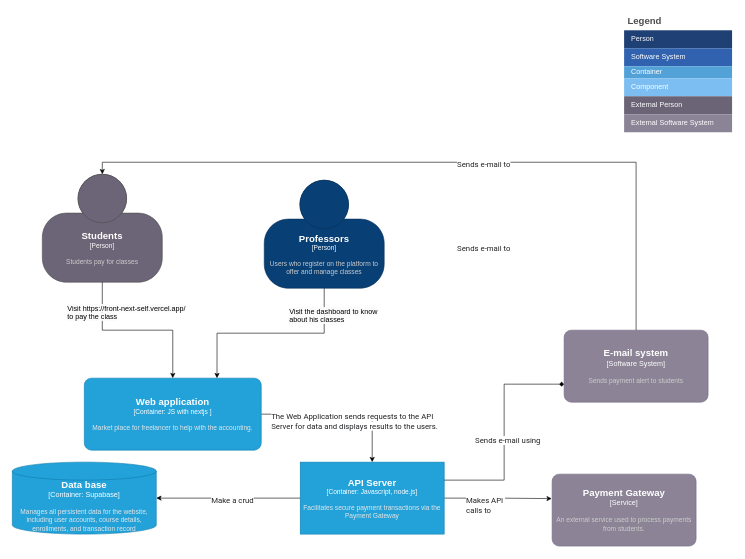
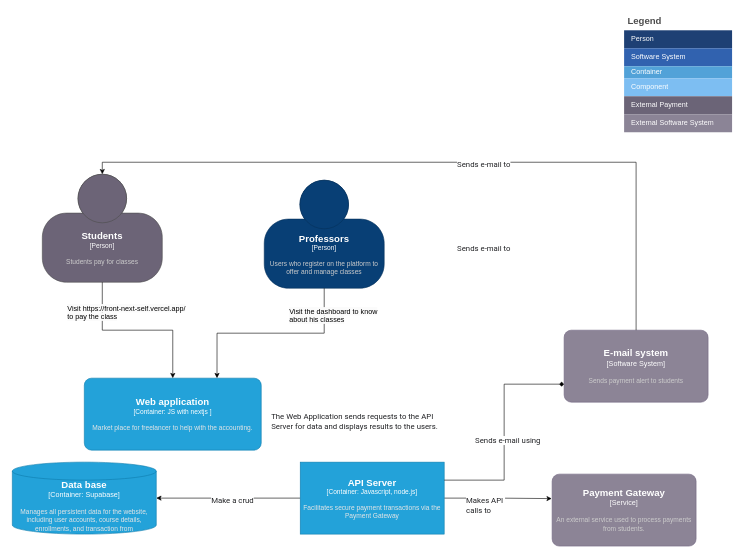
  <mxCell id="0" />
  <mxCell id="1" parent="0" />
  <mxCell id="2" value="&lt;font style=&quot;font-size: 16px&quot;&gt;&lt;b&gt;Professors &lt;/b&gt;&lt;/font&gt;&lt;div&gt;[Person]&lt;/div&gt;&lt;br&gt;&lt;div&gt;&lt;font style=&quot;font-size: 11px&quot;&gt;&lt;font color=&quot;#cccccc&quot;&gt;Users who register on the platform to offer and manage classes&lt;/font&gt;&lt;/div&gt;" style="html=1;fontSize=11;dashed=0;whiteSpace=wrap;fillColor=#083F75;strokeColor=#06315C;fontColor=#ffffff;shape=mxgraph.c4.person2;align=center;metaEdit=1;points=[[0.5,0,0],[1,0.5,0],[1,0.75,0],[0.75,1,0],[0.5,1,0],[0.25,1,0],[0,0.75,0],[0,0.5,0]];resizable=0;" parent="1" vertex="1"><mxGeometry x="440" y="300" width="200" height="180" as="geometry" /></mxCell>
  <mxCell id="3" value="Legend" style="shape=table;startSize=30;container=1;collapsible=0;childLayout=tableLayout;fontSize=16;align=left;verticalAlign=top;fillColor=none;strokeColor=none;fontColor=#4D4D4D;fontStyle=1;spacingLeft=6;spacing=0;resizable=0;" parent="1" vertex="1"><mxGeometry x="1040" y="20" width="180" height="200" as="geometry" /></mxCell>
  <mxCell id="4" value="" style="shape=tableRow;horizontal=0;startSize=0;swimlaneHead=0;swimlaneBody=0;strokeColor=inherit;top=0;left=0;bottom=0;right=0;collapsible=0;dropTarget=0;fillColor=none;points=[[0,0.5],[1,0.5]];portConstraint=eastwest;fontSize=12;" parent="3" vertex="1"><mxGeometry y="30" width="180" height="30" as="geometry" /></mxCell>
  <mxCell id="5" value="Person" style="shape=partialRectangle;html=1;whiteSpace=wrap;connectable=0;strokeColor=inherit;overflow=hidden;fillColor=#1E4074;top=0;left=0;bottom=0;right=0;pointerEvents=1;fontSize=12;align=left;fontColor=#FFFFFF;gradientColor=none;spacingLeft=10;spacingRight=4;" parent="4" vertex="1"><mxGeometry width="180" height="30" as="geometry"><mxRectangle width="180" height="30" as="alternateBounds" /></mxGeometry></mxCell>
  <mxCell id="6" value="" style="shape=tableRow;horizontal=0;startSize=0;swimlaneHead=0;swimlaneBody=0;strokeColor=inherit;top=0;left=0;bottom=0;right=0;collapsible=0;dropTarget=0;fillColor=none;points=[[0,0.5],[1,0.5]];portConstraint=eastwest;fontSize=12;" parent="3" vertex="1"><mxGeometry y="60" width="180" height="30" as="geometry" /></mxCell>
  <mxCell id="7" value="Software System" style="shape=partialRectangle;html=1;whiteSpace=wrap;connectable=0;strokeColor=inherit;overflow=hidden;fillColor=#3162AF;top=0;left=0;bottom=0;right=0;pointerEvents=1;fontSize=12;align=left;fontColor=#FFFFFF;gradientColor=none;spacingLeft=10;spacingRight=4;" parent="6" vertex="1"><mxGeometry width="180" height="30" as="geometry"><mxRectangle width="180" height="30" as="alternateBounds" /></mxGeometry></mxCell>
  <mxCell id="8" value="" style="shape=tableRow;horizontal=0;startSize=0;swimlaneHead=0;swimlaneBody=0;strokeColor=inherit;top=0;left=0;bottom=0;right=0;collapsible=0;dropTarget=0;fillColor=none;points=[[0,0.5],[1,0.5]];portConstraint=eastwest;fontSize=12;" parent="3" vertex="1"><mxGeometry y="90" width="180" height="20" as="geometry" /></mxCell>
  <mxCell id="9" value="Container" style="shape=partialRectangle;html=1;whiteSpace=wrap;connectable=0;strokeColor=inherit;overflow=hidden;fillColor=#52a2d8;top=0;left=0;bottom=0;right=0;pointerEvents=1;fontSize=12;align=left;fontColor=#FFFFFF;gradientColor=none;spacingLeft=10;spacingRight=4;" parent="8" vertex="1"><mxGeometry width="180" height="20" as="geometry"><mxRectangle width="180" height="20" as="alternateBounds" /></mxGeometry></mxCell>
  <mxCell id="10" value="" style="shape=tableRow;horizontal=0;startSize=0;swimlaneHead=0;swimlaneBody=0;strokeColor=inherit;top=0;left=0;bottom=0;right=0;collapsible=0;dropTarget=0;fillColor=none;points=[[0,0.5],[1,0.5]];portConstraint=eastwest;fontSize=12;" parent="3" vertex="1"><mxGeometry y="110" width="180" height="30" as="geometry" /></mxCell>
  <mxCell id="11" value="Component" style="shape=partialRectangle;html=1;whiteSpace=wrap;connectable=0;strokeColor=inherit;overflow=hidden;fillColor=#7dbef2;top=0;left=0;bottom=0;right=0;pointerEvents=1;fontSize=12;align=left;fontColor=#FFFFFF;gradientColor=none;spacingLeft=10;spacingRight=4;" parent="10" vertex="1"><mxGeometry width="180" height="30" as="geometry"><mxRectangle width="180" height="30" as="alternateBounds" /></mxGeometry></mxCell>
  <mxCell id="12" value="" style="shape=tableRow;horizontal=0;startSize=0;swimlaneHead=0;swimlaneBody=0;strokeColor=inherit;top=0;left=0;bottom=0;right=0;collapsible=0;dropTarget=0;fillColor=none;points=[[0,0.5],[1,0.5]];portConstraint=eastwest;fontSize=12;" parent="3" vertex="1"><mxGeometry y="140" width="180" height="30" as="geometry" /></mxCell>
- <mxCell id="13" value="External Person" style="shape=partialRectangle;html=1;whiteSpace=wrap;connectable=0;strokeColor=inherit;overflow=hidden;fillColor=#6b6477;top=0;left=0;bottom=0;right=0;pointerEvents=1;fontSize=12;align=left;fontColor=#FFFFFF;gradientColor=none;spacingLeft=10;spacingRight=4;" parent="12" vertex="1"><mxGeometry width="180" height="30" as="geometry"><mxRectangle width="180" height="30" as="alternateBounds" /></mxGeometry></mxCell>
+ <mxCell id="13" value="External Payment" style="shape=partialRectangle;html=1;whiteSpace=wrap;connectable=0;strokeColor=inherit;overflow=hidden;fillColor=#6b6477;top=0;left=0;bottom=0;right=0;pointerEvents=1;fontSize=12;align=left;fontColor=#FFFFFF;gradientColor=none;spacingLeft=10;spacingRight=4;" parent="12" vertex="1"><mxGeometry width="180" height="30" as="geometry"><mxRectangle width="180" height="30" as="alternateBounds" /></mxGeometry></mxCell>
  <mxCell id="14" value="" style="shape=tableRow;horizontal=0;startSize=0;swimlaneHead=0;swimlaneBody=0;strokeColor=inherit;top=0;left=0;bottom=0;right=0;collapsible=0;dropTarget=0;fillColor=none;points=[[0,0.5],[1,0.5]];portConstraint=eastwest;fontSize=12;" parent="3" vertex="1"><mxGeometry y="170" width="180" height="30" as="geometry" /></mxCell>
  <mxCell id="15" value="External Software System" style="shape=partialRectangle;html=1;whiteSpace=wrap;connectable=0;strokeColor=inherit;overflow=hidden;fillColor=#8b8496;top=0;left=0;bottom=0;right=0;pointerEvents=1;fontSize=12;align=left;fontColor=#FFFFFF;gradientColor=none;spacingLeft=10;spacingRight=4;" parent="14" vertex="1"><mxGeometry width="180" height="30" as="geometry"><mxRectangle width="180" height="30" as="alternateBounds" /></mxGeometry></mxCell>
- <mxCell id="16" value="" style="edgeStyle=orthogonalEdgeStyle;rounded=0;orthogonalLoop=1;jettySize=auto;html=1;" parent="1" source="17" target="20" edge="1"><mxGeometry relative="1" as="geometry" /></mxCell>
  <mxCell id="17" value="&lt;font style=&quot;font-size: 16px&quot;&gt;&lt;b&gt;Web application&lt;/b&gt;&lt;/font&gt;&lt;div&gt;[Container: JS with nextjs ]&lt;/div&gt;&lt;br&gt;&lt;div&gt;&lt;font style=&quot;font-size: 11px&quot;&gt;&lt;font color=&quot;#E6E6E6&quot;&gt;Market place for freelancer to help with the accounting.&lt;/font&gt;&lt;/div&gt;" style="rounded=1;whiteSpace=wrap;html=1;fontSize=11;labelBackgroundColor=none;fillColor=#23A2D9;fontColor=#ffffff;align=center;arcSize=10;strokeColor=#0E7DAD;metaEdit=1;resizable=0;points=[[0.25,0,0],[0.5,0,0],[0.75,0,0],[1,0.25,0],[1,0.5,0],[1,0.75,0],[0.75,1,0],[0.5,1,0],[0.25,1,0],[0,0.75,0],[0,0.5,0],[0,0.25,0]];" parent="1" vertex="1"><mxGeometry x="140" y="630" width="295" height="120" as="geometry" /></mxCell>
  <mxCell id="18" value="" style="edgeStyle=orthogonalEdgeStyle;rounded=0;orthogonalLoop=1;jettySize=auto;html=1;" parent="1" source="20" target="21" edge="1"><mxGeometry relative="1" as="geometry" /></mxCell>
  <mxCell id="19" style="edgeStyle=orthogonalEdgeStyle;rounded=0;orthogonalLoop=1;jettySize=auto;html=1;exitX=1;exitY=0.5;exitDx=0;exitDy=0;exitPerimeter=0;entryX=-0.003;entryY=0.34;entryDx=0;entryDy=0;entryPerimeter=0;" edge="1" parent="1" source="20" target="24"><mxGeometry relative="1" as="geometry"><mxPoint x="860" y="830" as="targetPoint" /></mxGeometry></mxCell>
  <mxCell id="20" value="&lt;font style=&quot;font-size: 16px&quot;&gt;&lt;b&gt;API Server&lt;/b&gt;&lt;/font&gt;&lt;div&gt;[Container: Javascript, node.js]&lt;/div&gt;&lt;br&gt;&lt;div&gt;&lt;font style=&quot;font-size: 11px&quot;&gt;&lt;font color=&quot;#E6E6E6&quot;&gt;Facilitates secure payment transactions via the Payment Gateway&lt;/font&gt;&lt;/div&gt;" style="whiteSpace=wrap;html=1;fontSize=11;labelBackgroundColor=none;fillColor=#23A2D9;fontColor=#ffffff;align=center;arcSize=10;strokeColor=#0E7DAD;metaEdit=1;resizable=0;points=[[0.25,0,0],[0.5,0,0],[0.75,0,0],[1,0.25,0],[1,0.5,0],[1,0.75,0],[0.75,1,0],[0.5,1,0],[0.25,1,0],[0,0.75,0],[0,0.5,0],[0,0.25,0]];rounded=0;" parent="1" vertex="1"><mxGeometry x="500" y="770" width="240" height="120" as="geometry" /></mxCell>
- <mxCell id="21" value="&lt;font style=&quot;font-size: 16px&quot;&gt;&lt;b&gt;Data base&lt;/b&gt;&lt;/font&gt;&lt;div&gt;[Container:&amp;nbsp;Supabase]&lt;/div&gt;&lt;br&gt;&lt;div&gt;&lt;font style=&quot;font-size: 11px&quot;&gt;&lt;font color=&quot;#E6E6E6&quot;&gt;Manages all persistent data for the website, including user accounts, course details, enrollments, and transaction record&lt;/font&gt;&lt;/div&gt;" style="shape=cylinder3;size=15;whiteSpace=wrap;html=1;boundedLbl=1;rounded=0;labelBackgroundColor=none;fillColor=#23A2D9;fontSize=12;fontColor=#ffffff;align=center;strokeColor=#0E7DAD;metaEdit=1;points=[[0.5,0,0],[1,0.25,0],[1,0.5,0],[1,0.75,0],[0.5,1,0],[0,0.75,0],[0,0.5,0],[0,0.25,0]];resizable=0;" parent="1" vertex="1"><mxGeometry x="20" y="770" width="240" height="120" as="geometry" /></mxCell>
+ <mxCell id="21" value="&lt;font style=&quot;font-size: 16px&quot;&gt;&lt;b&gt;Data base&lt;/b&gt;&lt;/font&gt;&lt;div&gt;[Container:&amp;nbsp;Supabase]&lt;/div&gt;&lt;br&gt;&lt;div&gt;&lt;font style=&quot;font-size: 11px&quot;&gt;&lt;font color=&quot;#E6E6E6&quot;&gt;Manages all persistent data for the website, including user accounts, course details, enrollments, and transaction from&lt;/font&gt;&lt;/div&gt;" style="shape=cylinder3;size=15;whiteSpace=wrap;html=1;boundedLbl=1;rounded=0;labelBackgroundColor=none;fillColor=#23A2D9;fontSize=12;fontColor=#ffffff;align=center;strokeColor=#0E7DAD;metaEdit=1;points=[[0.5,0,0],[1,0.25,0],[1,0.5,0],[1,0.75,0],[0.5,1,0],[0,0.75,0],[0,0.5,0],[0,0.25,0]];resizable=0;" parent="1" vertex="1"><mxGeometry x="20" y="770" width="240" height="120" as="geometry" /></mxCell>
  <mxCell id="22" value="&lt;font style=&quot;font-size: 16px&quot;&gt;&lt;b&gt;Students&lt;/b&gt;&lt;/font&gt;&lt;div&gt;[Person]&lt;/div&gt;&lt;br&gt;&lt;div&gt;&lt;font style=&quot;font-size: 11px&quot;&gt;&lt;font color=&quot;#cccccc&quot;&gt;Students pay for classes &lt;/font&gt;&lt;/div&gt;" style="html=1;fontSize=11;dashed=0;whiteSpace=wrap;fillColor=#6C6477;strokeColor=#4D4D4D;fontColor=#ffffff;shape=mxgraph.c4.person2;align=center;metaEdit=1;points=[[0.5,0,0],[1,0.5,0],[1,0.75,0],[0.75,1,0],[0.5,1,0],[0.25,1,0],[0,0.75,0],[0,0.5,0]];resizable=0;" parent="1" vertex="1"><mxGeometry x="70" y="290" width="200" height="180" as="geometry" /></mxCell>
  <mxCell id="23" value="&lt;font style=&quot;font-size: 16px&quot;&gt;&lt;b&gt;E-mail system&lt;/b&gt;&lt;/font&gt;&lt;div&gt;[Software System]&lt;/div&gt;&lt;br&gt;&lt;div&gt;&lt;font style=&quot;font-size: 11px&quot;&gt;&lt;font color=&quot;#cccccc&quot;&gt;Sends payment alert to students&lt;/font&gt;&lt;/div&gt;" style="rounded=1;whiteSpace=wrap;html=1;labelBackgroundColor=none;fillColor=#8C8496;fontColor=#ffffff;align=center;arcSize=10;strokeColor=#736782;metaEdit=1;resizable=0;points=[[0.25,0,0],[0.5,0,0],[0.75,0,0],[1,0.25,0],[1,0.5,0],[1,0.75,0],[0.75,1,0],[0.5,1,0],[0.25,1,0],[0,0.75,0],[0,0.5,0],[0,0.25,0]];" vertex="1" parent="1"><mxGeometry x="940" y="550" width="240" height="120" as="geometry" /></mxCell>
  <mxCell id="24" value="&lt;font style=&quot;font-size: 16px&quot;&gt;&lt;b&gt;Payment Gateway&lt;/b&gt;&lt;/font&gt;&lt;div&gt;[Service]&lt;/div&gt;&lt;br&gt;&lt;div&gt;&lt;font style=&quot;font-size: 11px&quot;&gt;&lt;font color=&quot;#cccccc&quot;&gt;An external service used to process payments from students.&lt;/font&gt;&lt;/div&gt;" style="rounded=1;whiteSpace=wrap;html=1;labelBackgroundColor=none;fillColor=#8C8496;fontColor=#ffffff;align=center;arcSize=10;strokeColor=#736782;metaEdit=1;resizable=0;points=[[0.25,0,0],[0.5,0,0],[0.75,0,0],[1,0.25,0],[1,0.5,0],[1,0.75,0],[0.75,1,0],[0.5,1,0],[0.25,1,0],[0,0.75,0],[0,0.5,0],[0,0.25,0]];" vertex="1" parent="1"><mxGeometry x="920" y="790" width="240" height="120" as="geometry" /></mxCell>
  <mxCell id="25" style="edgeStyle=orthogonalEdgeStyle;rounded=0;orthogonalLoop=1;jettySize=auto;html=1;exitX=0.5;exitY=1;exitDx=0;exitDy=0;exitPerimeter=0;entryX=0.5;entryY=0;entryDx=0;entryDy=0;entryPerimeter=0;" edge="1" parent="1" source="22" target="17"><mxGeometry relative="1" as="geometry" /></mxCell>
  <mxCell id="26" style="edgeStyle=orthogonalEdgeStyle;rounded=0;orthogonalLoop=1;jettySize=auto;html=1;exitX=0.5;exitY=1;exitDx=0;exitDy=0;exitPerimeter=0;entryX=0.75;entryY=0;entryDx=0;entryDy=0;entryPerimeter=0;" edge="1" parent="1" source="2" target="17"><mxGeometry relative="1" as="geometry" /></mxCell>
  <mxCell id="27" value="&lt;span style=&quot;color: rgb(0, 0, 0); font-family: Helvetica; font-size: 12px; font-style: normal; font-variant-ligatures: normal; font-variant-caps: normal; font-weight: 400; letter-spacing: normal; orphans: 2; text-align: center; text-indent: 0px; text-transform: none; widows: 2; word-spacing: 0px; -webkit-text-stroke-width: 0px; white-space: normal; background-color: rgb(251, 251, 251); text-decoration-thickness: initial; text-decoration-style: initial; text-decoration-color: initial; display: inline !important; float: none;&quot;&gt;Visit&amp;nbsp;https://front-next-self.vercel.app/&lt;/span&gt;&lt;div&gt;&lt;span style=&quot;color: rgb(0, 0, 0); font-family: Helvetica; font-size: 12px; font-style: normal; font-variant-ligatures: normal; font-variant-caps: normal; font-weight: 400; letter-spacing: normal; orphans: 2; text-align: center; text-indent: 0px; text-transform: none; widows: 2; word-spacing: 0px; -webkit-text-stroke-width: 0px; white-space: normal; background-color: rgb(251, 251, 251); text-decoration-thickness: initial; text-decoration-style: initial; text-decoration-color: initial; display: inline !important; float: none;&quot;&gt;to pay the class&lt;/span&gt;&lt;/div&gt;" style="text;whiteSpace=wrap;html=1;" vertex="1" parent="1"><mxGeometry x="110" y="500" width="200" height="40" as="geometry" /></mxCell>
  <mxCell id="28" value="&lt;span style=&quot;color: rgb(0, 0, 0); font-family: Helvetica; font-size: 12px; font-style: normal; font-variant-ligatures: normal; font-variant-caps: normal; font-weight: 400; letter-spacing: normal; orphans: 2; text-align: left; text-indent: 0px; text-transform: none; widows: 2; word-spacing: 0px; -webkit-text-stroke-width: 0px; white-space: normal; background-color: rgb(251, 251, 251); text-decoration-thickness: initial; text-decoration-style: initial; text-decoration-color: initial; display: inline !important; float: none;&quot;&gt;Visit the dashboard to know about his classes&lt;/span&gt;" style="text;whiteSpace=wrap;html=1;" vertex="1" parent="1"><mxGeometry x="480" y="505" width="180" height="30" as="geometry" /></mxCell>
  <mxCell id="29" value="&lt;span style=&quot;color: rgb(32, 33, 36); font-family: Roboto, arial, sans-serif; font-size: 13px; font-style: normal; font-variant-ligatures: normal; font-variant-caps: normal; font-weight: 400; letter-spacing: normal; orphans: 2; text-align: left; text-indent: 0px; text-transform: none; widows: 2; word-spacing: 0px; -webkit-text-stroke-width: 0px; white-space: pre-wrap; background-color: rgb(255, 255, 255); text-decoration-thickness: initial; text-decoration-style: initial; text-decoration-color: initial; display: inline !important; float: none;&quot;&gt;The Web Application sends requests to the API Server for data and displays results to the users.&lt;/span&gt;" style="text;whiteSpace=wrap;html=1;" vertex="1" parent="1"><mxGeometry x="450" y="680" width="310" height="50" as="geometry" /></mxCell>
  <mxCell id="30" value="&lt;font face=&quot;Roboto, arial, sans-serif&quot; color=&quot;#202124&quot;&gt;&lt;span style=&quot;font-size: 13px; white-space-collapse: preserve; background-color: rgb(255, 255, 255);&quot;&gt;Make a crud&lt;/span&gt;&lt;/font&gt;" style="text;whiteSpace=wrap;html=1;" vertex="1" parent="1"><mxGeometry x="350" y="820" width="80" height="50" as="geometry" /></mxCell>
  <mxCell id="31" style="edgeStyle=orthogonalEdgeStyle;rounded=0;orthogonalLoop=1;jettySize=auto;html=1;exitX=1;exitY=0.25;exitDx=0;exitDy=0;exitPerimeter=0;entryX=0;entryY=0.75;entryDx=0;entryDy=0;entryPerimeter=0;endArrow=diamond;" edge="1" parent="1" source="20" target="23"><mxGeometry relative="1" as="geometry" /></mxCell>
  <mxCell id="32" value="&lt;font face=&quot;Roboto, arial, sans-serif&quot; color=&quot;#202124&quot;&gt;&lt;span style=&quot;font-size: 13px; white-space-collapse: preserve; background-color: rgb(255, 255, 255);&quot;&gt;Sends e-mail using&lt;/span&gt;&lt;/font&gt;" style="text;whiteSpace=wrap;html=1;" vertex="1" parent="1"><mxGeometry x="790" y="720" width="120" height="50" as="geometry" /></mxCell>
  <mxCell id="33" value="&lt;font face=&quot;Roboto, arial, sans-serif&quot; color=&quot;#202124&quot;&gt;&lt;span style=&quot;font-size: 13px; white-space-collapse: preserve; background-color: rgb(255, 255, 255);&quot;&gt;Sends e-mail to&lt;/span&gt;&lt;/font&gt;" style="text;whiteSpace=wrap;html=1;" vertex="1" parent="1"><mxGeometry x="760" y="400" width="120" height="50" as="geometry" /></mxCell>
  <mxCell id="34" style="edgeStyle=orthogonalEdgeStyle;rounded=0;orthogonalLoop=1;jettySize=auto;html=1;exitX=0.5;exitY=0;exitDx=0;exitDy=0;exitPerimeter=0;entryX=0.5;entryY=0;entryDx=0;entryDy=0;entryPerimeter=0;" edge="1" parent="1" source="23" target="22"><mxGeometry relative="1" as="geometry" /></mxCell>
  <mxCell id="35" value="&lt;font face=&quot;Roboto, arial, sans-serif&quot; color=&quot;#202124&quot;&gt;&lt;span style=&quot;font-size: 13px; white-space-collapse: preserve; background-color: rgb(255, 255, 255);&quot;&gt;Sends e-mail to&lt;/span&gt;&lt;/font&gt;" style="text;whiteSpace=wrap;html=1;" vertex="1" parent="1"><mxGeometry x="760" y="260" width="120" height="50" as="geometry" /></mxCell>
  <mxCell id="36" value="&lt;font face=&quot;Roboto, arial, sans-serif&quot; color=&quot;#202124&quot;&gt;&lt;span style=&quot;font-size: 13px; white-space-collapse: preserve; background-color: rgb(255, 255, 255);&quot;&gt;Makes API calls to&lt;/span&gt;&lt;/font&gt;" style="text;whiteSpace=wrap;html=1;" vertex="1" parent="1"><mxGeometry x="775" y="820" width="90" height="40" as="geometry" /></mxCell>
